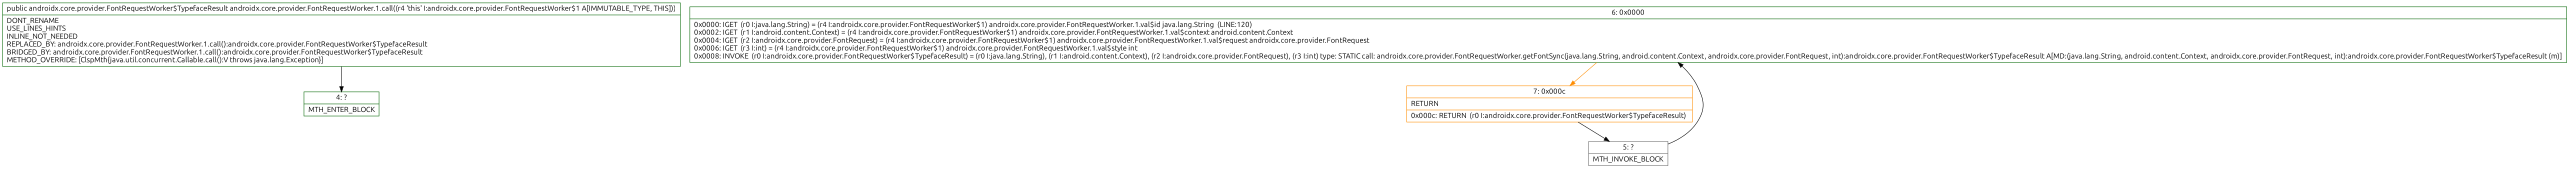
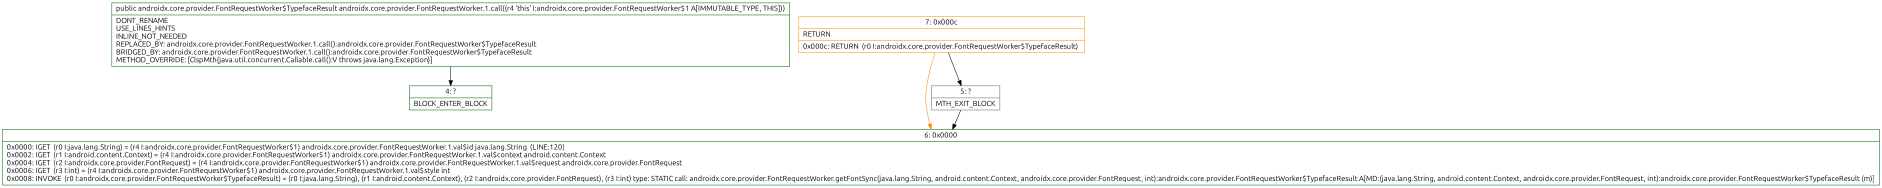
  digraph {
    fontname=Ubuntu
    node [color=darkgreen fontname=Ubuntu shape=record]
    edge [color=black fontname=Ubuntu]
-   n1 [label="{4\:\ ?|MTH_ENTER_BLOCK\l}"]
+   n1 [label="{4\:\ ?|BLOCK_ENTER_BLOCK\l}"]
    n2 [label="{6\:\ 0x0000|0x0000: IGET  (r0 I:java.lang.String) = (r4 I:androidx.core.provider.FontRequestWorker$1) androidx.core.provider.FontRequestWorker.1.val$id java.lang.String  (LINE:120)\l0x0002: IGET  (r1 I:android.content.Context) = (r4 I:androidx.core.provider.FontRequestWorker$1) androidx.core.provider.FontRequestWorker.1.val$context android.content.Context \l0x0004: IGET  (r2 I:androidx.core.provider.FontRequest) = (r4 I:androidx.core.provider.FontRequestWorker$1) androidx.core.provider.FontRequestWorker.1.val$request androidx.core.provider.FontRequest \l0x0006: IGET  (r3 I:int) = (r4 I:androidx.core.provider.FontRequestWorker$1) androidx.core.provider.FontRequestWorker.1.val$style int \l0x0008: INVOKE  (r0 I:androidx.core.provider.FontRequestWorker$TypefaceResult) = (r0 I:java.lang.String), (r1 I:android.content.Context), (r2 I:androidx.core.provider.FontRequest), (r3 I:int) type: STATIC call: androidx.core.provider.FontRequestWorker.getFontSync(java.lang.String, android.content.Context, androidx.core.provider.FontRequest, int):androidx.core.provider.FontRequestWorker$TypefaceResult A[MD:(java.lang.String, android.content.Context, androidx.core.provider.FontRequest, int):androidx.core.provider.FontRequestWorker$TypefaceResult (m)]\l}"]
    n3 [color=darkorange label="{7\:\ 0x000c|RETURN\l|0x000c: RETURN  (r0 I:androidx.core.provider.FontRequestWorker$TypefaceResult) \l}"]
-   n4 [color=gray40 label="{5\:\ ?|MTH_INVOKE_BLOCK\l}"]
+   n4 [color=gray40 label="{5\:\ ?|MTH_EXIT_BLOCK\l}"]
    n5 [label="{public androidx.core.provider.FontRequestWorker$TypefaceResult androidx.core.provider.FontRequestWorker.1.call((r4 'this' I:androidx.core.provider.FontRequestWorker$1 A[IMMUTABLE_TYPE, THIS]))  | DONT_RENAME\lUSE_LINES_HINTS\lINLINE_NOT_NEEDED\lREPLACED_BY: androidx.core.provider.FontRequestWorker.1.call():androidx.core.provider.FontRequestWorker$TypefaceResult\lBRIDGED_BY: androidx.core.provider.FontRequestWorker.1.call():androidx.core.provider.FontRequestWorker$TypefaceResult\lMETHOD_OVERRIDE: [ClspMth\{java.util.concurrent.Callable.call():V throws java.lang.Exception\}]\l}"]
-   n2 -> n3 [color=darkorange]
+   n3 -> n2 [color=darkorange]
    n3 -> n4
    n4 -> n2
    n5 -> n1
  }
